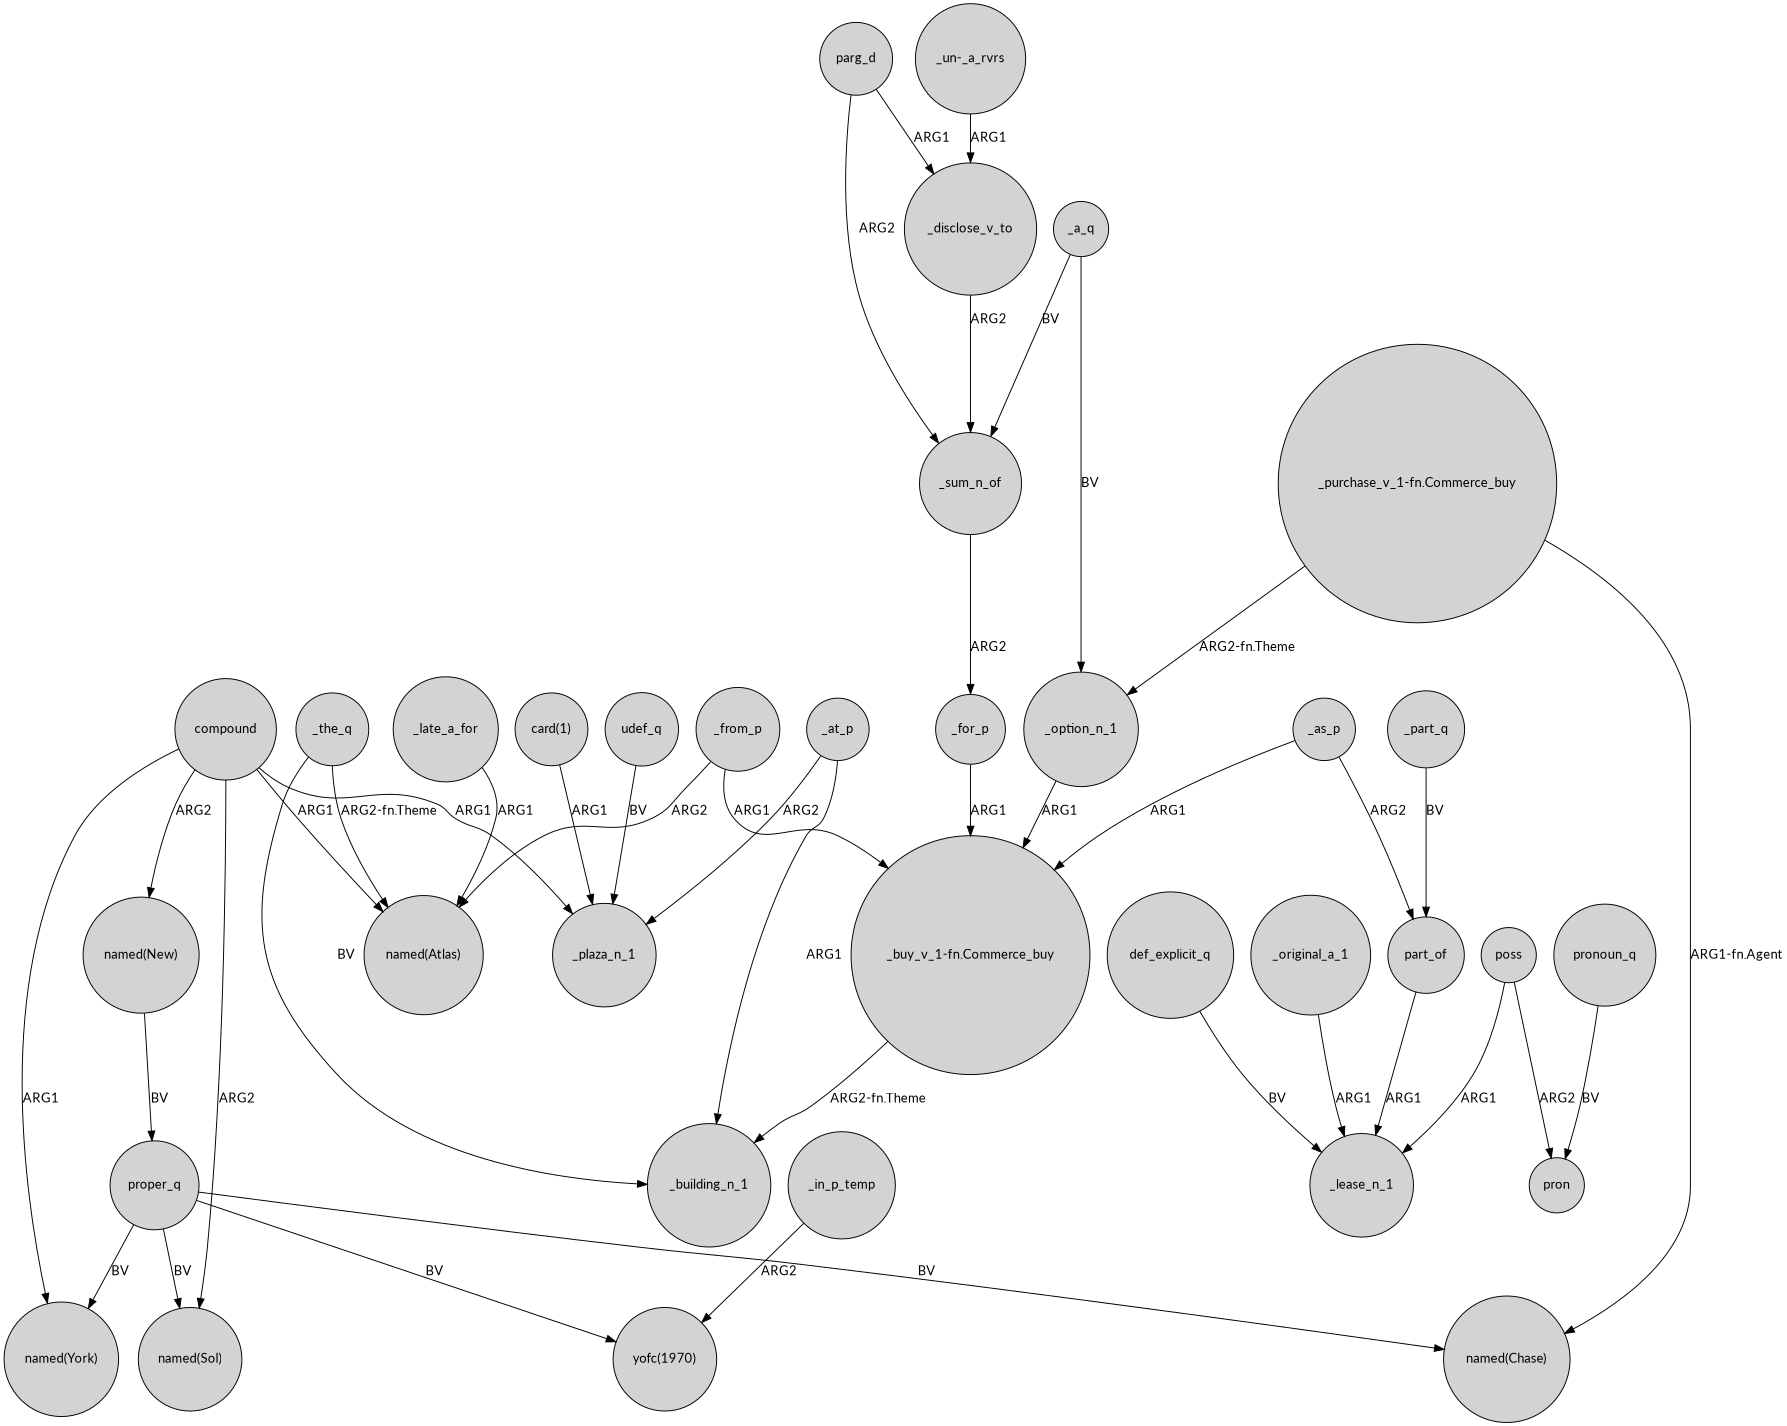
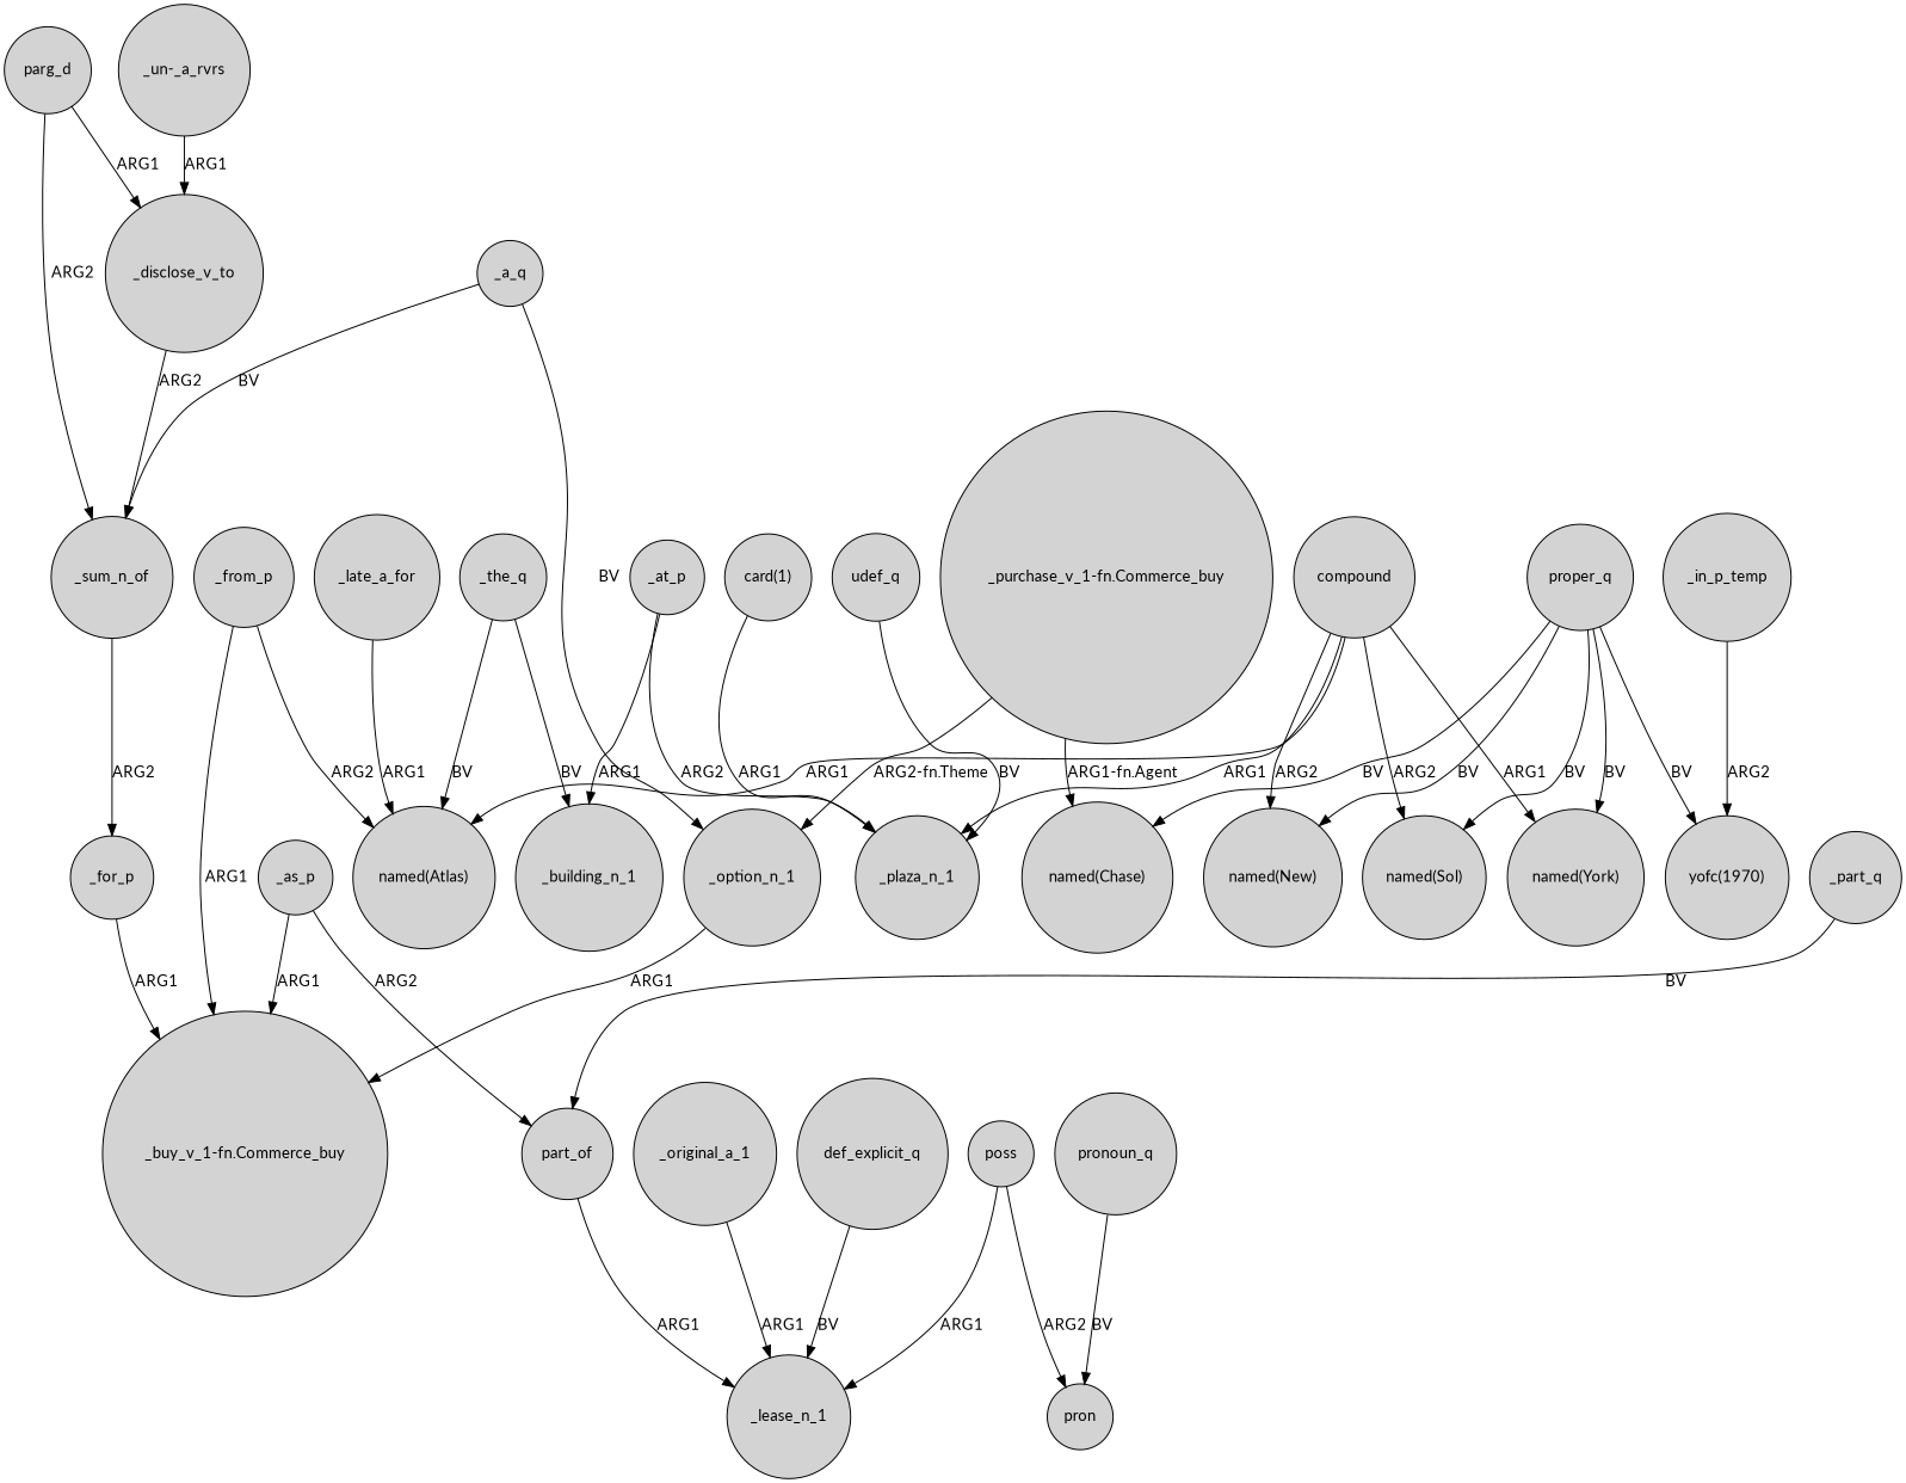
  digraph {
    fontname=Lato
    node [fontname=Lato shape=circle style=filled]
    edge [fontname=Lato]
    parg_d
    _sum_n_of
    _disclose_v_to
    _for_p
    _late_a_for
    "named(Atlas)"
    compound
    "named(Sol)"
    _plaza_n_1
    "named(New)"
    "named(York)"
    _in_p_temp
    "yofc(1970)"
    "card(1)"
    def_explicit_q
    _lease_n_1
    _original_a_1
    "_purchase_v_1-fn.Commerce_buy"
    "named(Chase)"
    _option_n_1
    "_buy_v_1-fn.Commerce_buy"
    _building_n_1
    poss
    pron
    _as_p
    part_of
    proper_q
    udef_q
    _from_p
    _at_p
    _a_q
    _the_q
    _part_q
    "_un-_a_rvrs"
    pronoun_q
    parg_d -> _sum_n_of [label=ARG2]
    parg_d -> _disclose_v_to [label=ARG1]
    _sum_n_of -> _for_p [label=ARG2]
    _disclose_v_to -> _sum_n_of [label=ARG2]
    _for_p -> "_buy_v_1-fn.Commerce_buy" [label=ARG1]
    _late_a_for -> "named(Atlas)" [label=ARG1]
    compound -> "named(Atlas)" [label=ARG1]
    compound -> "named(Sol)" [label=ARG2]
    compound -> _plaza_n_1 [label=ARG1]
    compound -> "named(New)" [label=ARG2]
    compound -> "named(York)" [label=ARG1]
    _in_p_temp -> "yofc(1970)" [label=ARG2]
    "card(1)" -> _plaza_n_1 [label=ARG1]
    def_explicit_q -> _lease_n_1 [label=BV]
    _original_a_1 -> _lease_n_1 [label=ARG1]
    "_purchase_v_1-fn.Commerce_buy" -> "named(Chase)" [label="ARG1-fn.Agent"]
    "_purchase_v_1-fn.Commerce_buy" -> _option_n_1 [label="ARG2-fn.Theme"]
    _option_n_1 -> "_buy_v_1-fn.Commerce_buy" [label=ARG1]
-   "_buy_v_1-fn.Commerce_buy" -> _building_n_1 [label="ARG2-fn.Theme"]
    poss -> _lease_n_1 [label=ARG1]
    poss -> pron [label=ARG2]
    _as_p -> "_buy_v_1-fn.Commerce_buy" [label=ARG1]
    _as_p -> part_of [label=ARG2]
    part_of -> _lease_n_1 [label=ARG1]
    proper_q -> "named(Sol)" [label=BV]
-   "named(New)" -> proper_q [label=BV]
+   proper_q -> "named(New)" [label=BV]
    proper_q -> "named(York)" [label=BV]
    proper_q -> "yofc(1970)" [label=BV]
    proper_q -> "named(Chase)" [label=BV]
    udef_q -> _plaza_n_1 [label=BV]
    _from_p -> "named(Atlas)" [label=ARG2]
    _from_p -> "_buy_v_1-fn.Commerce_buy" [label=ARG1]
    _at_p -> _plaza_n_1 [label=ARG2]
    _at_p -> _building_n_1 [label=ARG1]
    _a_q -> _sum_n_of [label=BV]
    _a_q -> _option_n_1 [label=BV]
-   _the_q -> "named(Atlas)" [label="ARG2-fn.Theme"]
+   _the_q -> "named(Atlas)" [label=BV]
    _the_q -> _building_n_1 [label=BV]
    _part_q -> part_of [label=BV]
    "_un-_a_rvrs" -> _disclose_v_to [label=ARG1]
    pronoun_q -> pron [label=BV]
  }
